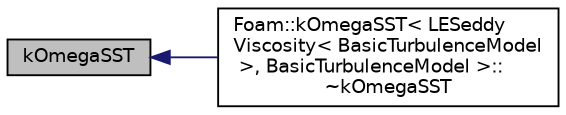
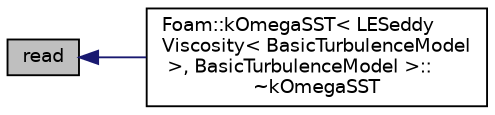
  digraph {
    rankdir=LR
    node [color=black fontname=Helvetica fontsize=10 shape=record]
-   n1 [fillcolor=grey75 fontcolor=black height=0.2 label=kOmegaSST style=filled width=0.4]
+   n1 [fillcolor=grey75 fontcolor=black height=0.2 label=read style=filled width=0.4]
    n2 [height=0.2 label="Foam::kOmegaSST\< LESeddy\lViscosity\< BasicTurbulenceModel\l \>, BasicTurbulenceModel \>::\l~kOmegaSST" width=0.4]
    n1 -> n2 [color=midnightblue dir=back fontname=Helvetica fontsize=10 labelfontname=Helvetica labelfontsize=10 style=solid]
  }
